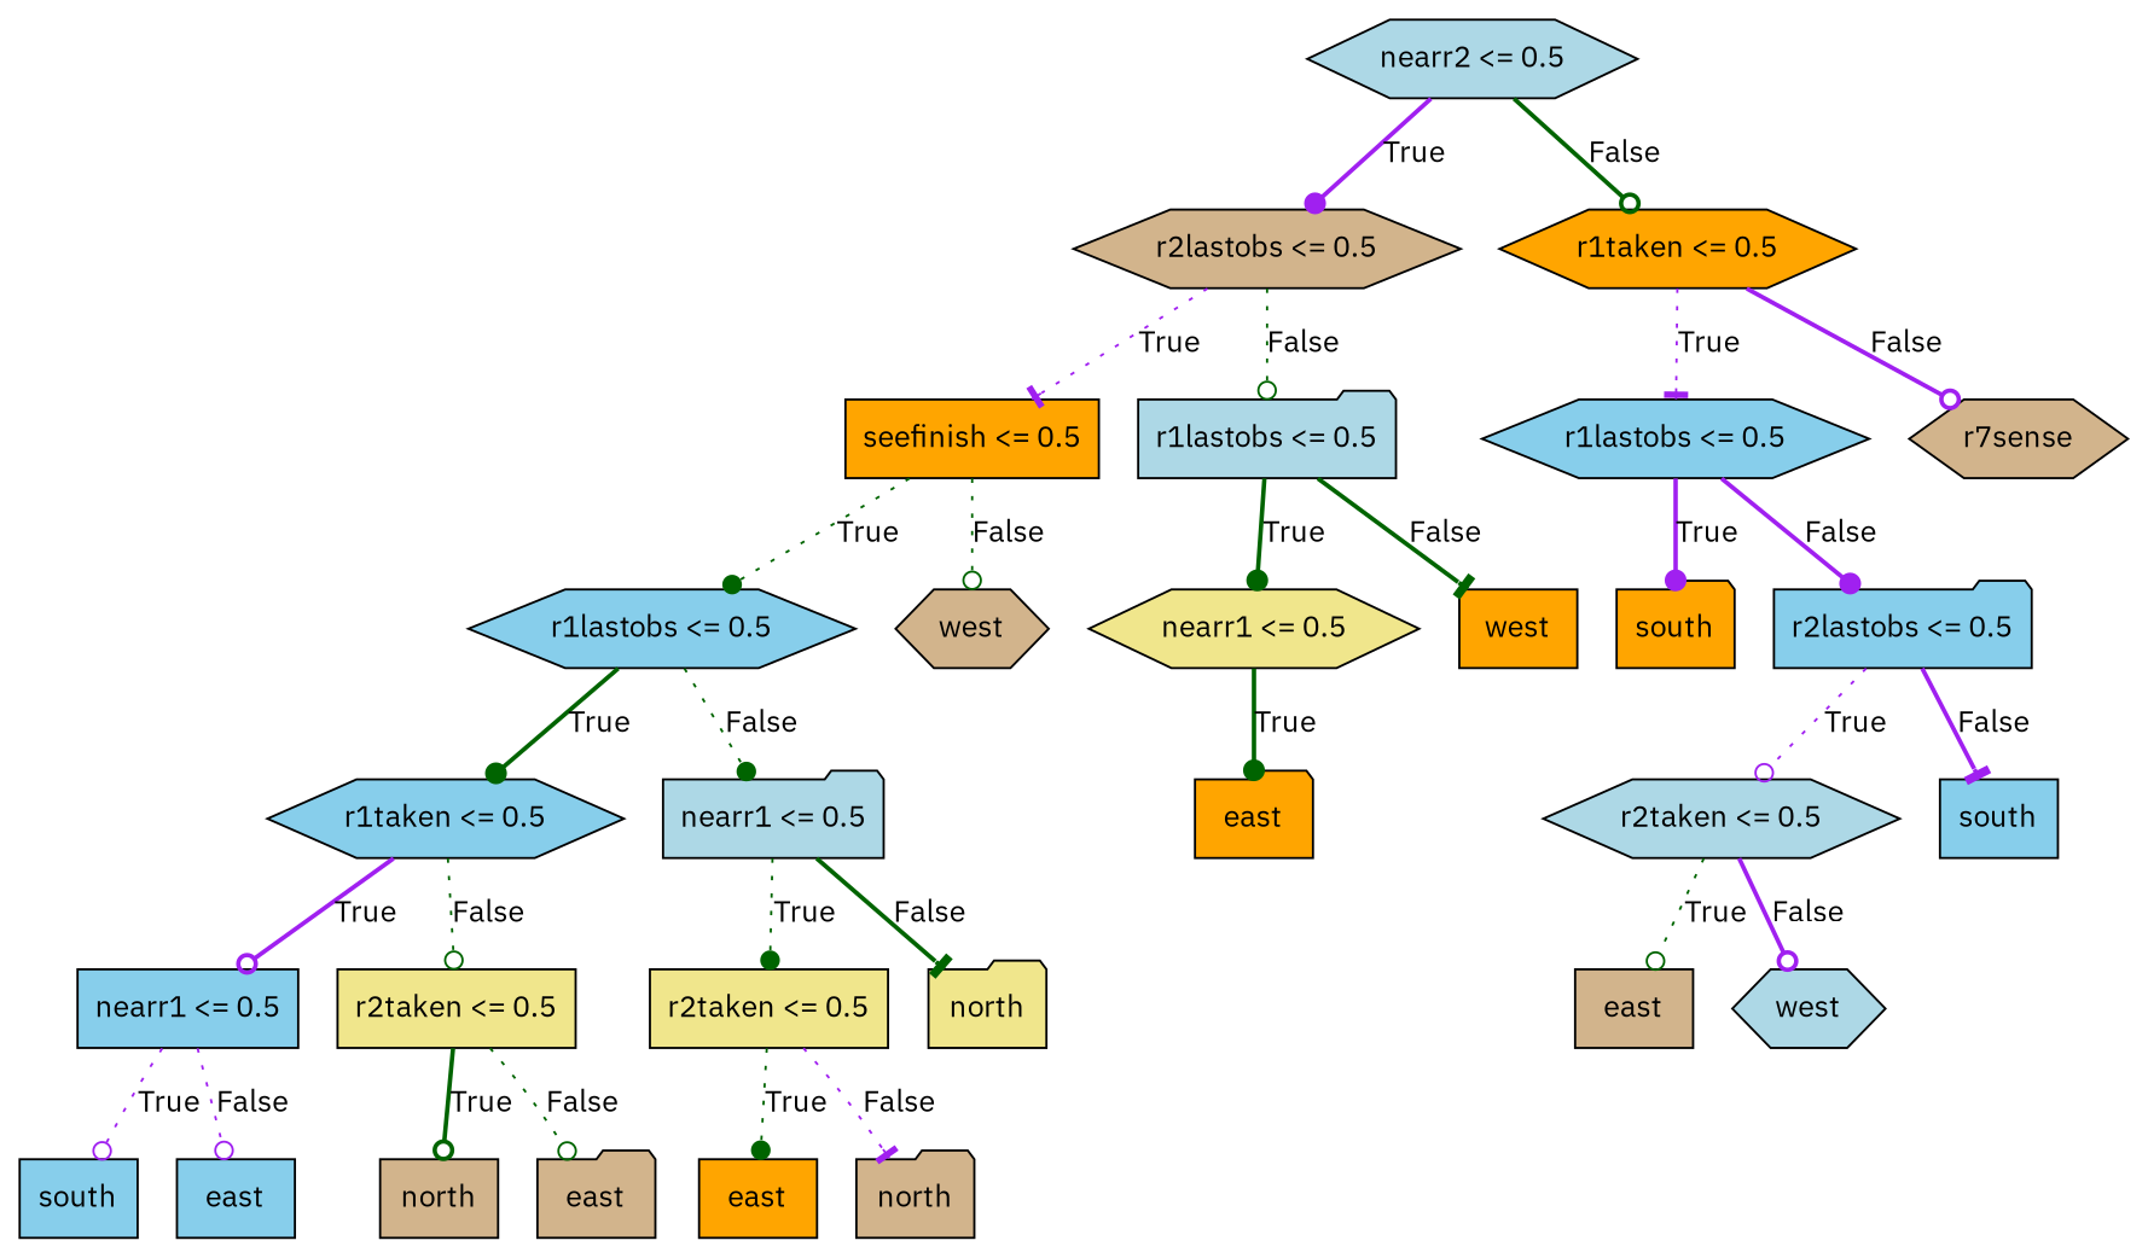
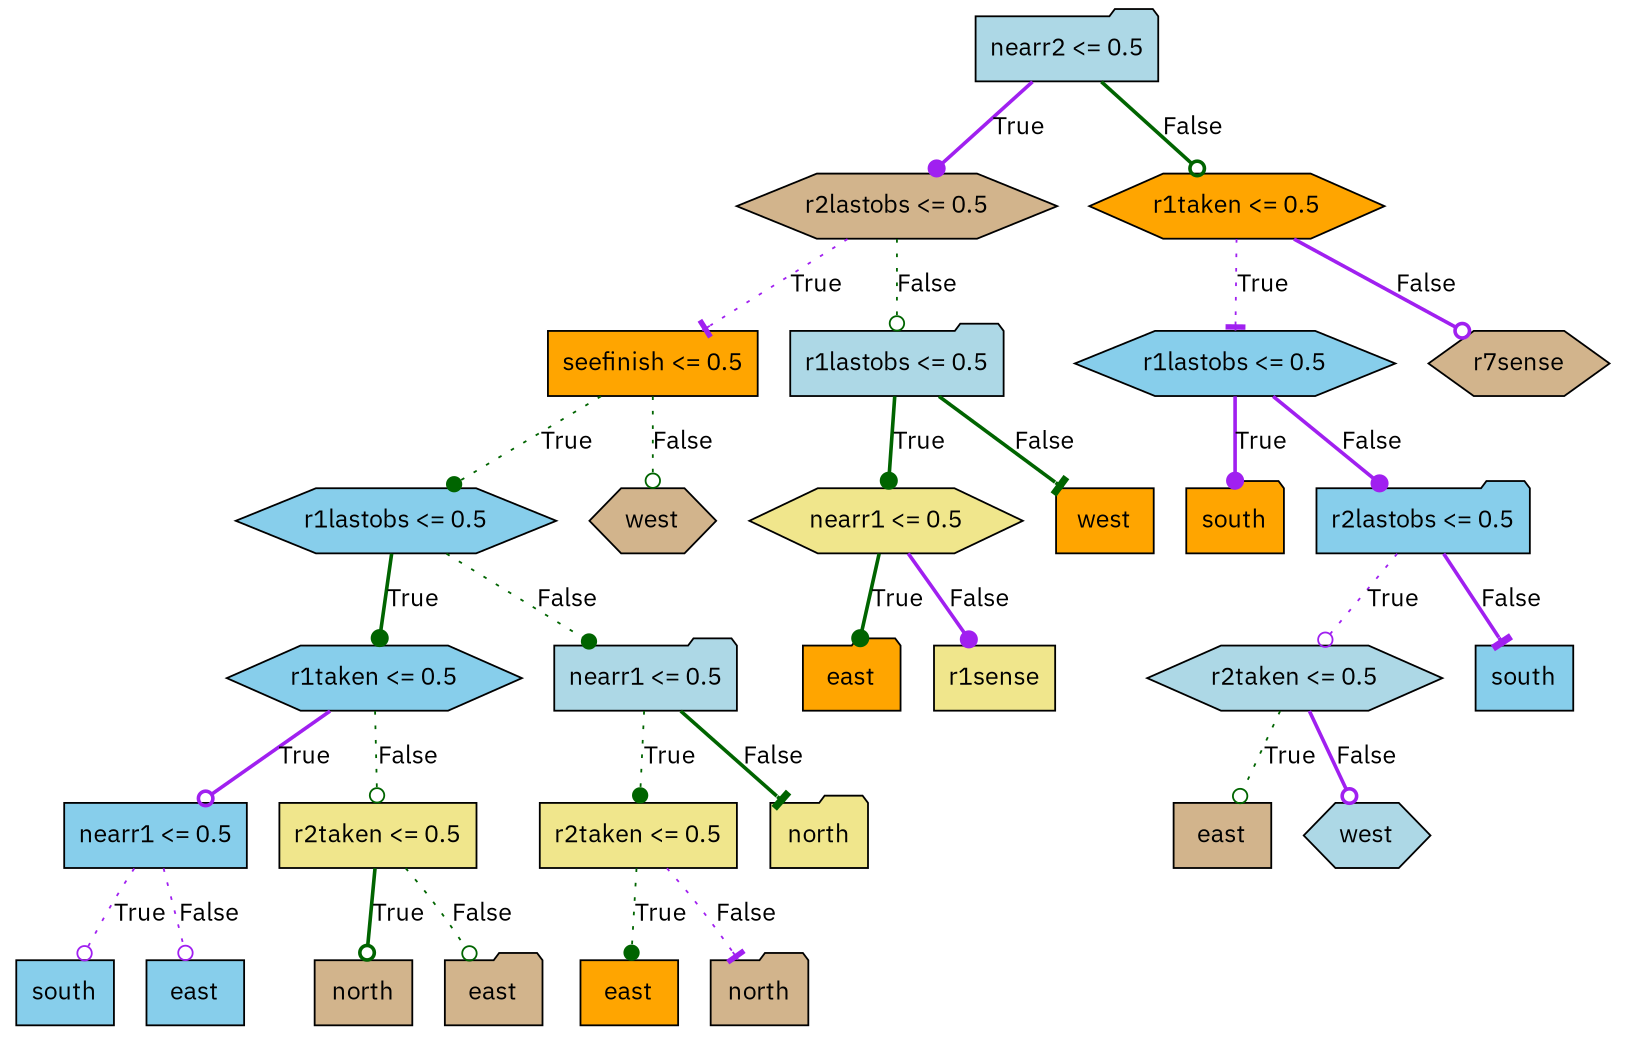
  digraph {
    fontname="IBM Plex Sans"
    node [fillcolor=skyblue fontname="IBM Plex Sans" shape=box style=filled]
    edge [arrowhead=odot color=darkgreen fontname="IBM Plex Sans" style=bold]
-   n1 [fillcolor=lightblue label="nearr2 <= 0.5" shape=hexagon]
+   n1 [fillcolor=lightblue label="nearr2 <= 0.5" shape=folder]
    n2 [fillcolor=tan label="r2lastobs <= 0.5" shape=hexagon]
    n3 [fillcolor=orange label="r1taken <= 0.5" shape=hexagon]
    n4 [fillcolor=orange label="seefinish <= 0.5"]
    n5 [fillcolor=lightblue label="r1lastobs <= 0.5" shape=folder]
    n6 [label="r1lastobs <= 0.5" shape=hexagon]
    n7 [fillcolor=tan label=r7sense shape=hexagon]
    n8 [label="r1lastobs <= 0.5" shape=hexagon]
    n9 [fillcolor=tan label=west shape=hexagon]
    n10 [fillcolor=khaki label="nearr1 <= 0.5" shape=hexagon]
    n11 [fillcolor=orange label=west]
    n12 [label="r1taken <= 0.5" shape=hexagon]
    n13 [fillcolor=lightblue label="nearr1 <= 0.5" shape=folder]
    n14 [label="nearr1 <= 0.5"]
    n15 [fillcolor=khaki label="r2taken <= 0.5"]
    n16 [fillcolor=khaki label="r2taken <= 0.5"]
    n17 [fillcolor=khaki label=north shape=folder]
    n18 [label=south]
    n19 [label=east]
    n20 [fillcolor=tan label=north]
    n21 [fillcolor=tan label=east shape=folder]
    n22 [fillcolor=orange label=east]
    n23 [fillcolor=tan label=north shape=folder]
    n24 [fillcolor=orange label=east shape=folder]
+   n25 [fillcolor=khaki label=r1sense]
    n26 [fillcolor=orange label=south shape=folder]
    n27 [label="r2lastobs <= 0.5" shape=folder]
    n28 [fillcolor=lightblue label="r2taken <= 0.5" shape=hexagon]
    n29 [label=south]
    n30 [fillcolor=tan label=east]
    n31 [fillcolor=lightblue label=west shape=hexagon]
    n1 -> n2 [arrowhead=dot color=purple label=True]
    n1 -> n3 [label=False]
    n2 -> n4 [arrowhead=tee color=purple label=True style=dotted]
    n2 -> n5 [label=False style=dotted]
    n3 -> n6 [arrowhead=tee color=purple label=True style=dotted]
    n3 -> n7 [color=purple label=False]
    n4 -> n8 [arrowhead=dot label=True style=dotted]
    n4 -> n9 [label=False style=dotted]
    n5 -> n10 [arrowhead=dot label=True]
    n5 -> n11 [arrowhead=tee label=False]
    n6 -> n26 [arrowhead=dot color=purple label=True]
    n6 -> n27 [arrowhead=dot color=purple label=False]
    n8 -> n12 [arrowhead=dot label=True]
    n8 -> n13 [arrowhead=dot label=False style=dotted]
    n10 -> n24 [arrowhead=dot label=True]
+   n10 -> n25 [arrowhead=dot color=purple label=False]
    n12 -> n14 [color=purple label=True]
    n12 -> n15 [label=False style=dotted]
    n13 -> n16 [arrowhead=dot label=True style=dotted]
    n13 -> n17 [arrowhead=tee label=False]
    n14 -> n18 [color=purple label=True style=dotted]
    n14 -> n19 [color=purple label=False style=dotted]
    n15 -> n20 [label=True]
    n15 -> n21 [label=False style=dotted]
    n16 -> n22 [arrowhead=dot label=True style=dotted]
    n16 -> n23 [arrowhead=tee color=purple label=False style=dotted]
    n27 -> n28 [color=purple label=True style=dotted]
    n27 -> n29 [arrowhead=tee color=purple label=False]
    n28 -> n30 [label=True style=dotted]
    n28 -> n31 [color=purple label=False]
  }
